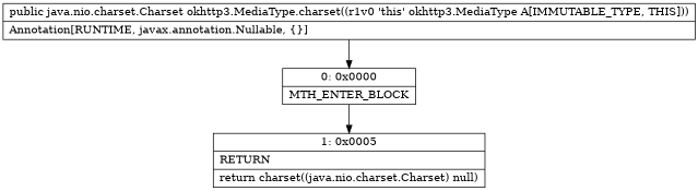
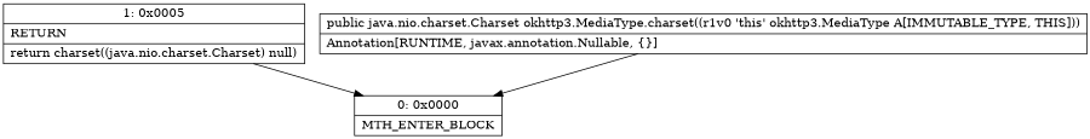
  digraph {
    node [shape=record]
    n1 [label="{0\:\ 0x0000|MTH_ENTER_BLOCK\l}"]
    n2 [label="{1\:\ 0x0005|RETURN\l|return charset((java.nio.charset.Charset) null)\l}"]
    n3 [label="{public java.nio.charset.Charset okhttp3.MediaType.charset((r1v0 'this' okhttp3.MediaType A[IMMUTABLE_TYPE, THIS]))  | Annotation[RUNTIME, javax.annotation.Nullable, \{\}]\l}"]
-   n1 -> n2
+   n2 -> n1
    n3 -> n1
  }
